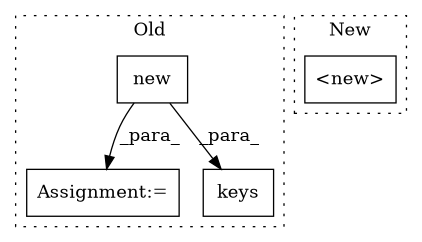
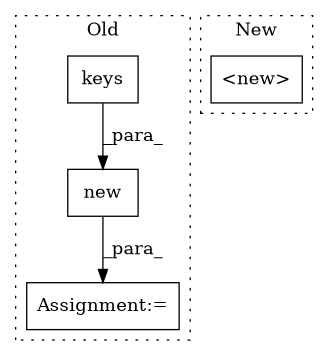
  digraph {
    node [a=32 shape=box]
    n1 [l="7,1" label=new s="50851,50887"]
    n2 [a=7 l=1 label="Assignment:=" s=50840]
    n3 [l=6 label=keys s=50881]
    n4 [a=14 l=23 label="<new>" s=50088]
    subgraph cluster_1 {
      label=Old
      style=dotted
      n1
      n2
      n3
    }
    subgraph cluster_2 {
      label=New
      style=dotted
      n4
    }
    n1 -> n2 [label=_para_]
-   n1 -> n3 [label=_para_]
+   n3 -> n1 [label=_para_]
  }
